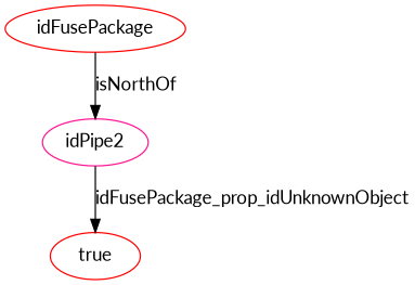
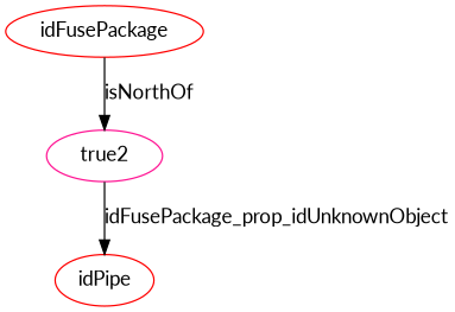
  strict digraph {
    fontname=Lato
    node [color=red fontname=Lato]
    edge [fontname=Lato]
    idFusePackage [node_type=entity_node root=root]
-   idPipe2 [color=deeppink]
-   true
+   idPipe2 [color=deeppink label=true2]
+   true [label=idPipe]
    idFusePackage -> idPipe2 [edge_type=relationship label=isNorthOf]
    idPipe2 -> true [edge_type=property label=idFusePackage_prop_idUnknownObject]
  }
